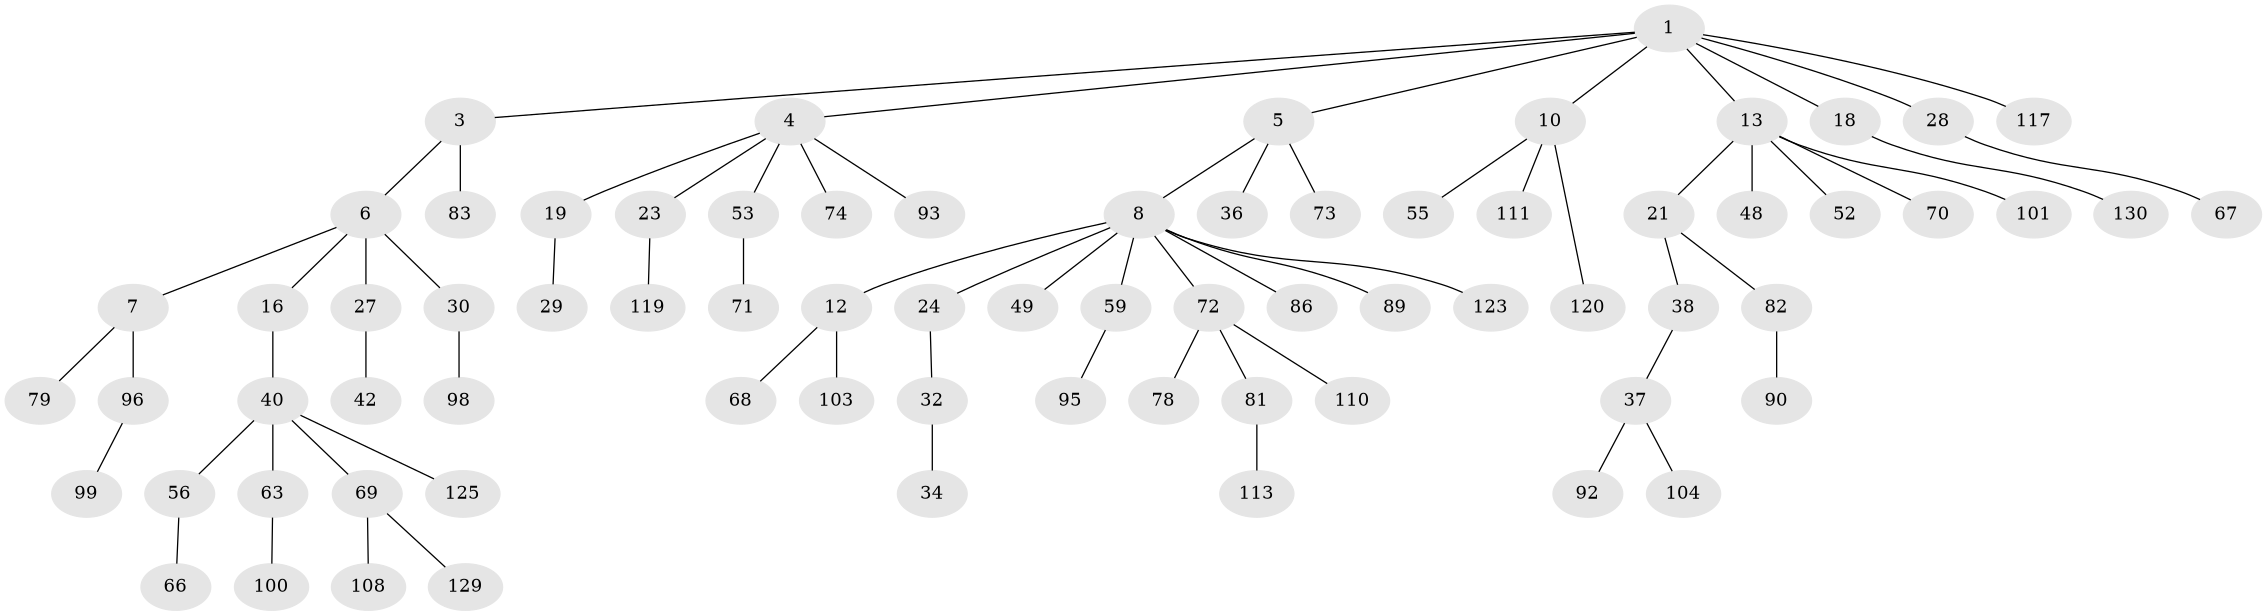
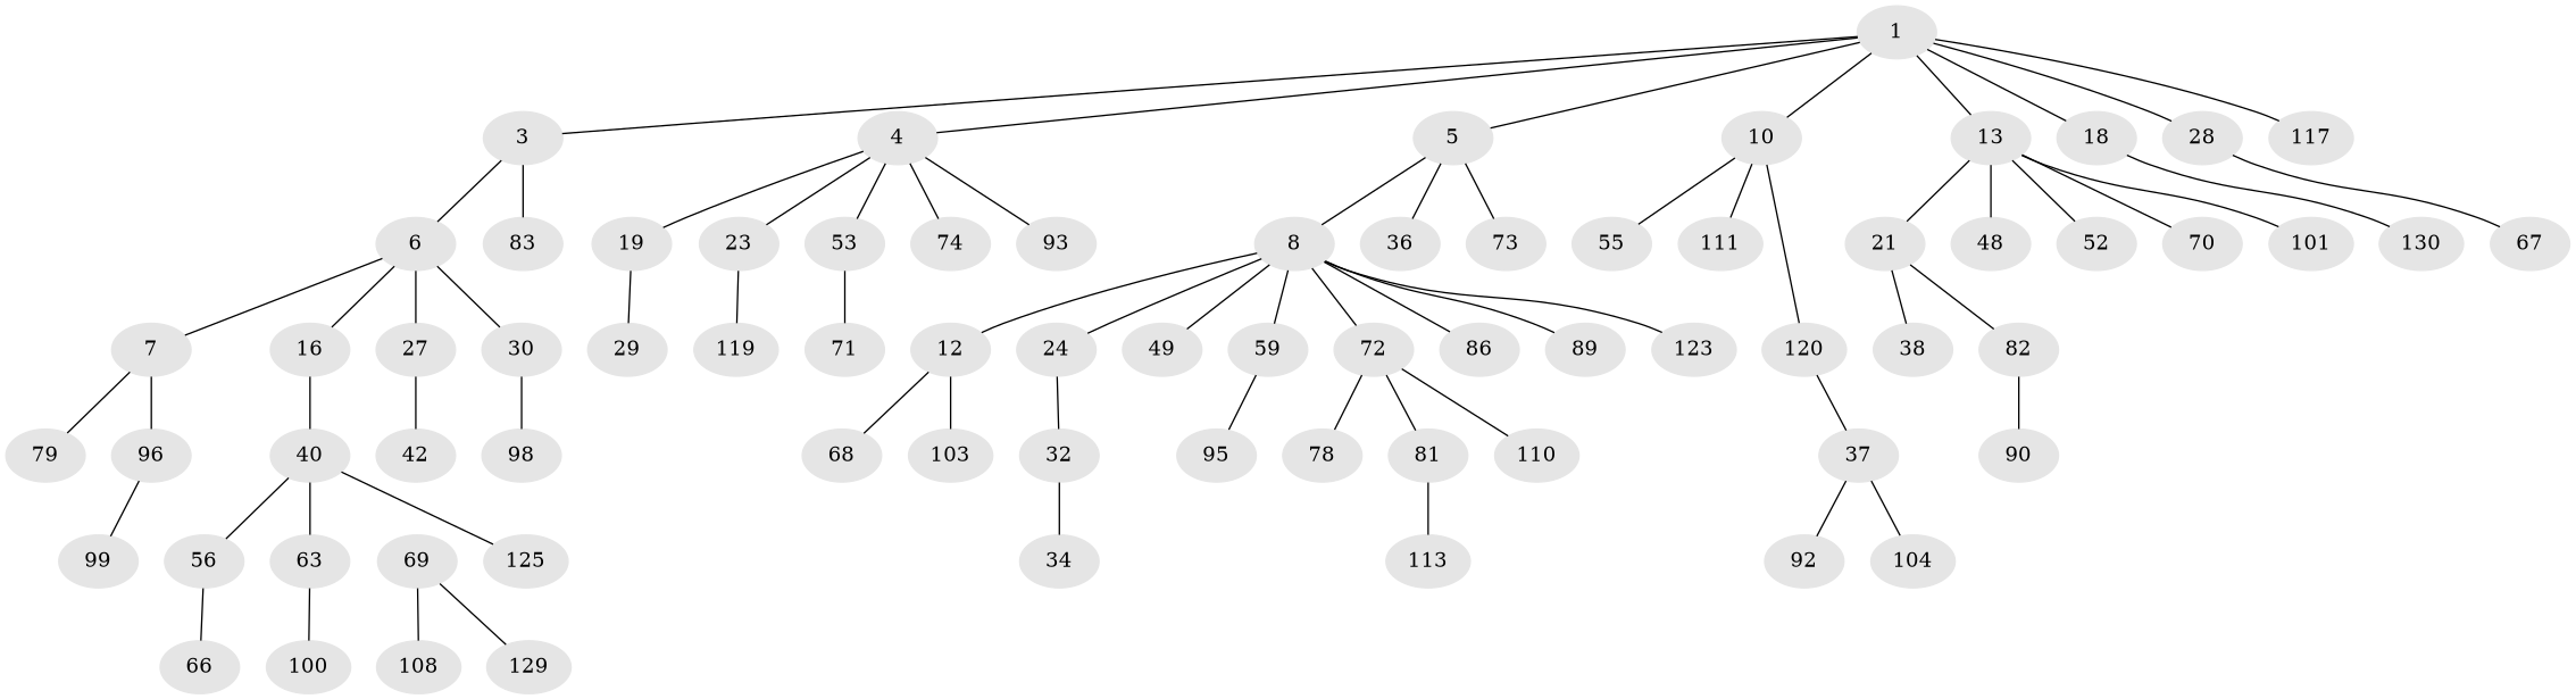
  graph {
    node [color=gray90 style=filled]
    1 [super="+2"]
    3
    4
    5
    10 [super="+106+37+80"]
    13 [super="+35+17+22"]
    18 [super="+26"]
    28
    117
    6 [super="+15+122"]
    83
    19
    23 [super="+77+118+126"]
    53 [super="+62"]
    74
    93
    8 [super="+9+43+11+31"]
    36 [super="+94"]
    73
    55
    111
    120
    21
    48 [super="+60"]
    52 [super="+87"]
    70
    101
    130
    67
    7 [super="+88+107+97"]
    16
    27
    30
    29
    119
    71
    12 [super="+14+20+61"]
    24
    49
    59
    72
    86
    89 [super="+121"]
    123
    79
    96
    40 [super="+41"]
    42
    98 [super="+114"]
    99
    68
    103 [super="+105"]
    32
    95
    78 [super="+127"]
    81
    110 [super="+131"]
    38 [super="+133"]
    82
    56 [super="+124"]
    63 [super="+75+109"]
    69
    125
    n64 [label=37 super="+84+65"]
    90 [super="+136"]
    34 [super="+76"]
    92
    104 [super="+146"]
    66 [super="+91+85+115"]
    100
    108
    129
    113 [super="+128"]
    1 -- 3
    1 -- 4
    1 -- 5
    1 -- 10
    1 -- 13
    1 -- 18
    1 -- 28
    1 -- 117
    3 -- 6
    3 -- 83
    4 -- 19
    4 -- 23
    4 -- 53
    4 -- 74
    4 -- 93
    5 -- 8
    5 -- 36
    5 -- 73
    10 -- 55
    10 -- 111
    10 -- 120
    13 -- 21
    13 -- 48
    13 -- 52
    13 -- 70
    13 -- 101
    18 -- 130
    28 -- 67
    6 -- 7
    6 -- 16
    6 -- 27
    6 -- 30
    19 -- 29
    23 -- 119
    53 -- 71
    8 -- 12
    8 -- 24
    8 -- 49
    8 -- 59
    8 -- 72
    8 -- 86
    8 -- 89
    8 -- 123
    21 -- 38
    21 -- 82
    7 -- 79
    7 -- 96
    16 -- 40
    27 -- 42
    30 -- 98
    12 -- 68
    12 -- 103
    24 -- 32
    59 -- 95
    72 -- 78
    72 -- 81
    72 -- 110
    96 -- 99
    40 -- 56
    40 -- 63
-   40 -- 69
    40 -- 125
    32 -- 34
    81 -- 113
-   38 -- n64
+   120 -- n64
    82 -- 90
    56 -- 66
    63 -- 100
    69 -- 108
    69 -- 129
    n64 -- 92
    n64 -- 104
  }
